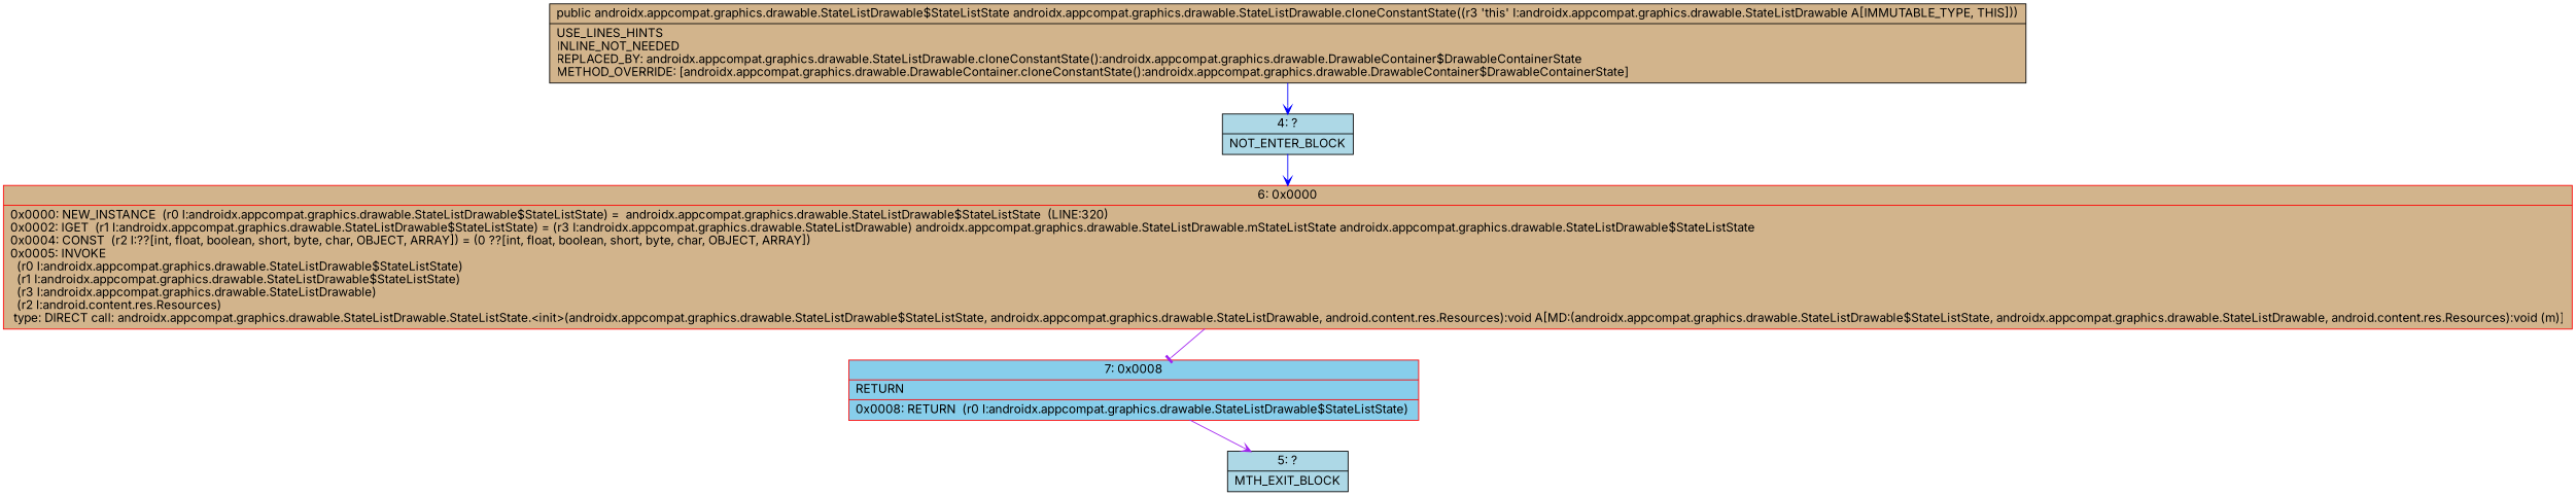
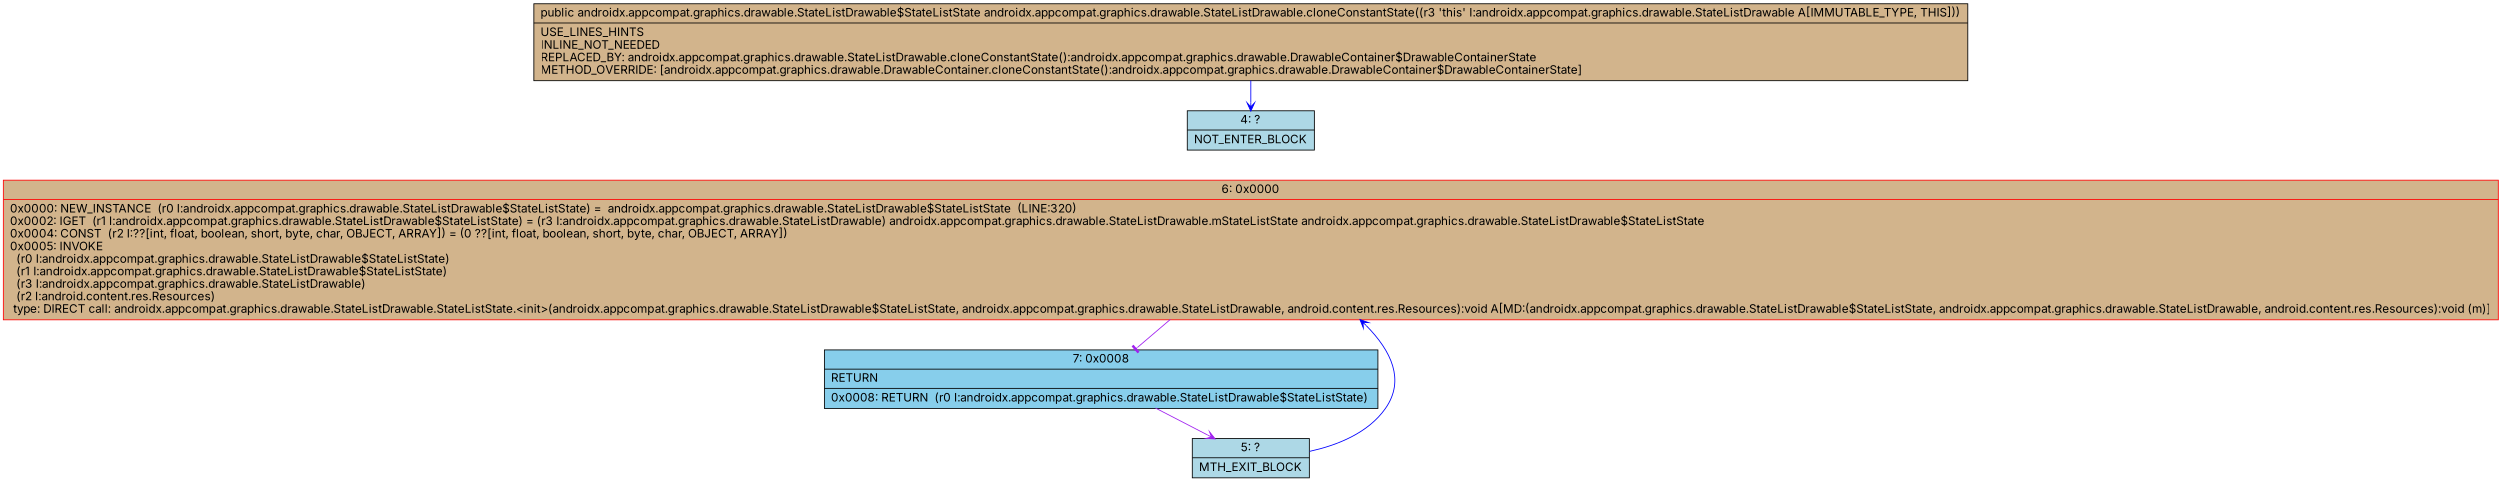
  digraph {
    fontname=Inter
    node [color=black fillcolor=lightblue fontname=Inter shape=record style=filled]
    edge [arrowhead=vee color=blue fontname=Inter]
    n1 [label="{4\:\ ?|NOT_ENTER_BLOCK\l}"]
    n2 [color=red fillcolor=tan label="{6\:\ 0x0000|0x0000: NEW_INSTANCE  (r0 I:androidx.appcompat.graphics.drawable.StateListDrawable$StateListState) =  androidx.appcompat.graphics.drawable.StateListDrawable$StateListState  (LINE:320)\l0x0002: IGET  (r1 I:androidx.appcompat.graphics.drawable.StateListDrawable$StateListState) = (r3 I:androidx.appcompat.graphics.drawable.StateListDrawable) androidx.appcompat.graphics.drawable.StateListDrawable.mStateListState androidx.appcompat.graphics.drawable.StateListDrawable$StateListState \l0x0004: CONST  (r2 I:??[int, float, boolean, short, byte, char, OBJECT, ARRAY]) = (0 ??[int, float, boolean, short, byte, char, OBJECT, ARRAY]) \l0x0005: INVOKE  \l  (r0 I:androidx.appcompat.graphics.drawable.StateListDrawable$StateListState)\l  (r1 I:androidx.appcompat.graphics.drawable.StateListDrawable$StateListState)\l  (r3 I:androidx.appcompat.graphics.drawable.StateListDrawable)\l  (r2 I:android.content.res.Resources)\l type: DIRECT call: androidx.appcompat.graphics.drawable.StateListDrawable.StateListState.\<init\>(androidx.appcompat.graphics.drawable.StateListDrawable$StateListState, androidx.appcompat.graphics.drawable.StateListDrawable, android.content.res.Resources):void A[MD:(androidx.appcompat.graphics.drawable.StateListDrawable$StateListState, androidx.appcompat.graphics.drawable.StateListDrawable, android.content.res.Resources):void (m)]\l}"]
-   n3 [color=red fillcolor=skyblue label="{7\:\ 0x0008|RETURN\l|0x0008: RETURN  (r0 I:androidx.appcompat.graphics.drawable.StateListDrawable$StateListState) \l}"]
+   n3 [fillcolor=skyblue label="{7\:\ 0x0008|RETURN\l|0x0008: RETURN  (r0 I:androidx.appcompat.graphics.drawable.StateListDrawable$StateListState) \l}"]
    n4 [label="{5\:\ ?|MTH_EXIT_BLOCK\l}"]
    n5 [fillcolor=tan label="{public androidx.appcompat.graphics.drawable.StateListDrawable$StateListState androidx.appcompat.graphics.drawable.StateListDrawable.cloneConstantState((r3 'this' I:androidx.appcompat.graphics.drawable.StateListDrawable A[IMMUTABLE_TYPE, THIS]))  | USE_LINES_HINTS\lINLINE_NOT_NEEDED\lREPLACED_BY: androidx.appcompat.graphics.drawable.StateListDrawable.cloneConstantState():androidx.appcompat.graphics.drawable.DrawableContainer$DrawableContainerState\lMETHOD_OVERRIDE: [androidx.appcompat.graphics.drawable.DrawableContainer.cloneConstantState():androidx.appcompat.graphics.drawable.DrawableContainer$DrawableContainerState]\l}"]
-   n1 -> n2
+   n4 -> n2
    n2 -> n3 [arrowhead=tee color=purple]
    n3 -> n4 [color=purple]
    n5 -> n1
  }
